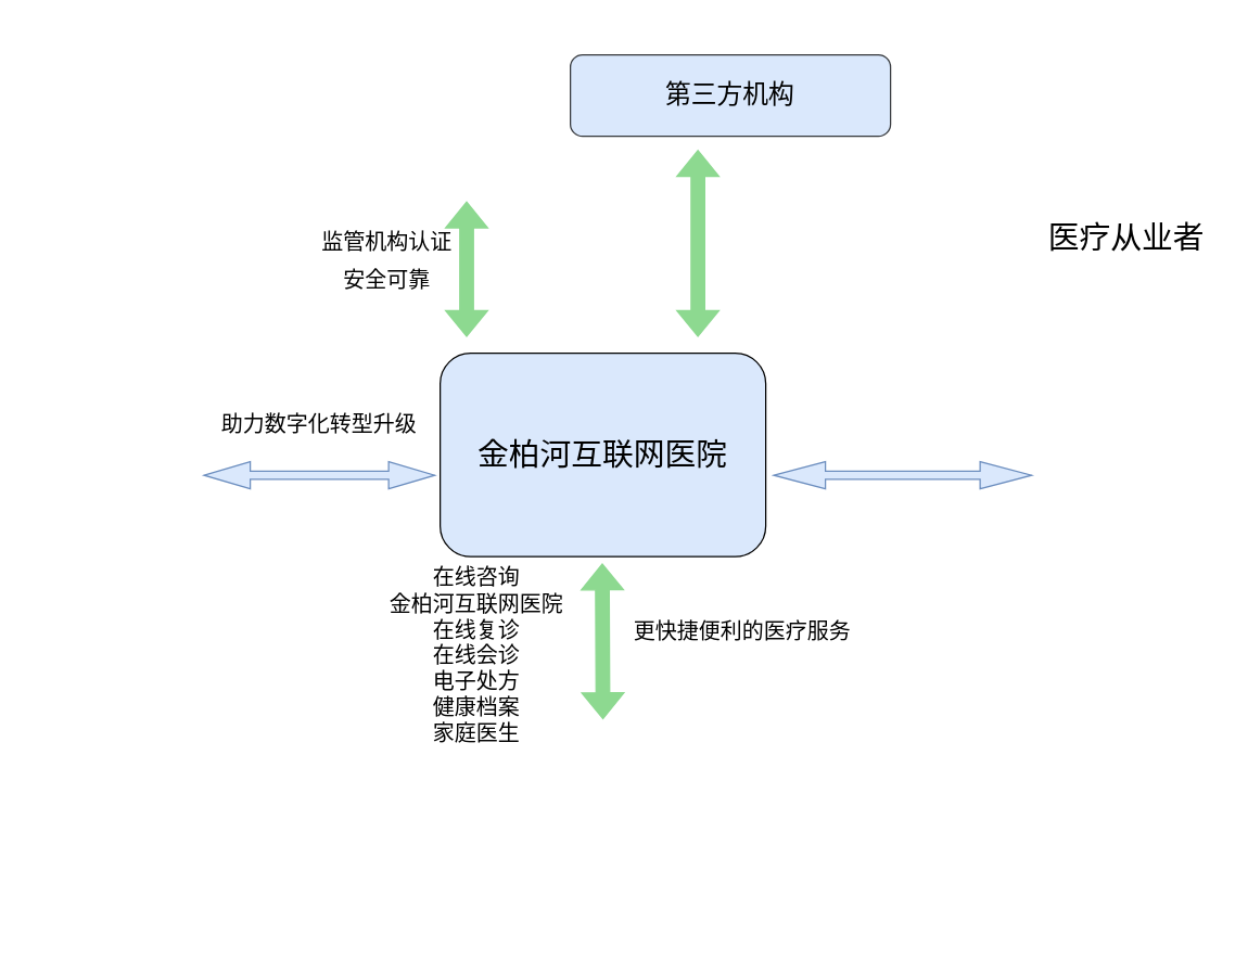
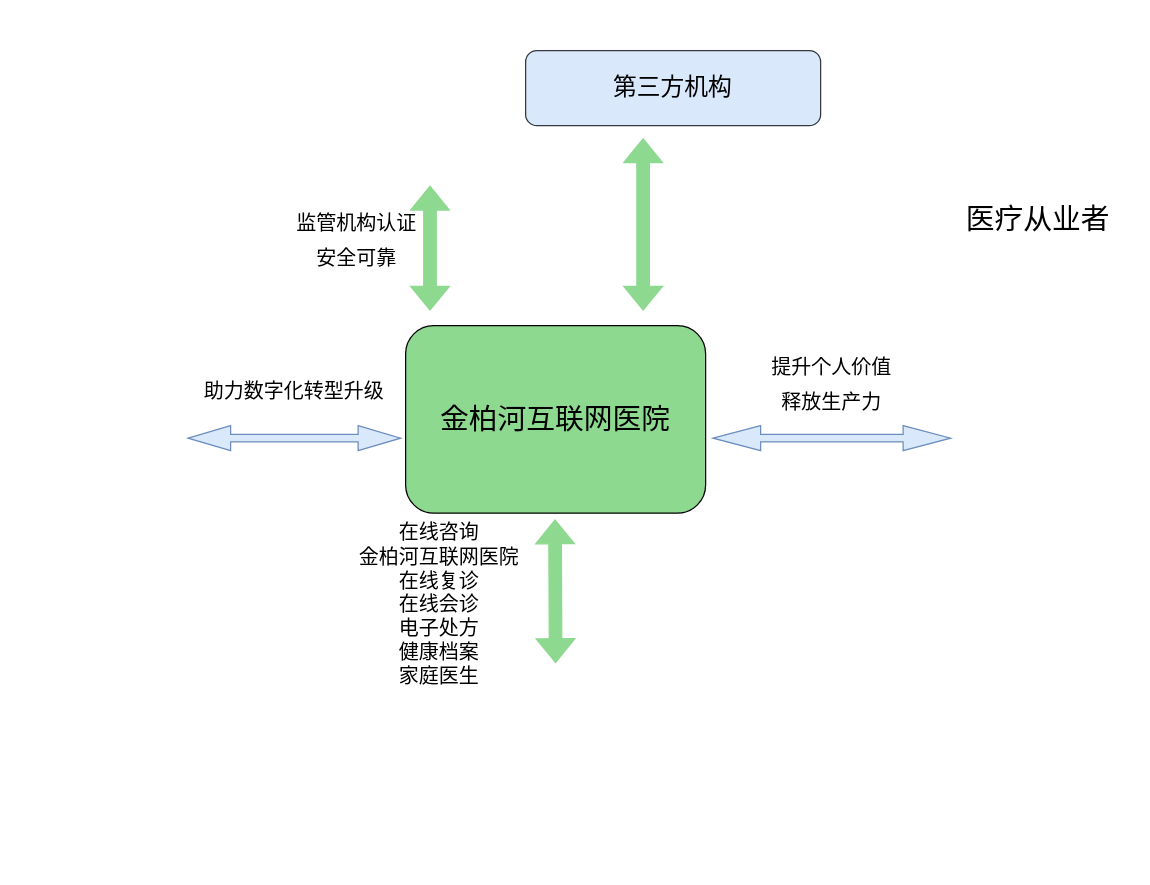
  <mxCell id="0" />
  <mxCell id="1" parent="0" />
- <mxCell id="2" value="金柏河互联网医院" style="rounded=1;whiteSpace=wrap;html=1;fontSize=23;fillColor=#dae8fc;" vertex="1" parent="1"><mxGeometry x="324" y="260" width="240" height="150" as="geometry" /></mxCell>
+ <mxCell id="2" value="金柏河互联网医院" style="rounded=1;whiteSpace=wrap;html=1;fontSize=23;fillColor=#8DD990;" vertex="1" parent="1"><mxGeometry x="324" y="260" width="240" height="150" as="geometry" /></mxCell>
  <mxCell id="3" value="" style="shape=image;html=1;verticalAlign=top;verticalLabelPosition=bottom;labelBackgroundColor=#ffffff;imageAspect=0;aspect=fixed;image=https://cdn3.iconfinder.com/data/icons/clinical-3/96/medicine_1-128.png;fontSize=23;fillColor=#8DD990;" vertex="1" parent="1"><mxGeometry x="20" y="271" width="128" height="128" as="geometry" /></mxCell>
  <mxCell id="4" value="&lt;font style=&quot;font-size: 16px;&quot;&gt;助力数字化转型升级&lt;/font&gt;" style="text;html=1;strokeColor=none;fillColor=none;align=center;verticalAlign=middle;whiteSpace=wrap;rounded=0;fontSize=23;" vertex="1" parent="1"><mxGeometry x="120" y="290" width="230" height="40" as="geometry" /></mxCell>
  <mxCell id="5" value="" style="shape=image;html=1;verticalAlign=top;verticalLabelPosition=bottom;labelBackgroundColor=#ffffff;imageAspect=0;aspect=fixed;image=https://cdn2.iconfinder.com/data/icons/coronavirus-innovicons-color/128/call-doctor-coronavirus-smartphone-128.png;fontSize=16;fillColor=#8DD990;" vertex="1" parent="1"><mxGeometry x="770" y="271" width="128" height="128" as="geometry" /></mxCell>
+ <mxCell id="6" value="&lt;span style=&quot;font-size: 16px;&quot;&gt;提升个人价值&lt;br&gt;&lt;/span&gt;&lt;font style=&quot;font-size: 16px;&quot;&gt;释放生产力&lt;/font&gt;" style="text;html=1;strokeColor=none;fillColor=none;align=center;verticalAlign=middle;whiteSpace=wrap;rounded=0;fontSize=23;" vertex="1" parent="1"><mxGeometry x="565" y="280" width="200" height="50" as="geometry" /></mxCell>
  <mxCell id="7" value="" style="shape=doubleArrow;whiteSpace=wrap;html=1;fontSize=16;fillColor=#dae8fc;strokeColor=#6c8ebf;" vertex="1" parent="1"><mxGeometry x="150" y="340" width="170" height="20" as="geometry" /></mxCell>
  <mxCell id="8" value="" style="shape=doubleArrow;whiteSpace=wrap;html=1;fontSize=16;fillColor=#dae8fc;strokeColor=#6c8ebf;" vertex="1" parent="1"><mxGeometry x="570" y="340" width="190" height="20" as="geometry" /></mxCell>
  <mxCell id="9" value="" style="shape=image;html=1;verticalAlign=top;verticalLabelPosition=bottom;labelBackgroundColor=#ffffff;imageAspect=0;aspect=fixed;image=https://cdn2.iconfinder.com/data/icons/cornavirus-covid-19/64/_bed_rest_sleep_sick_patient_bed_rest-128.png;fontSize=16;fillColor=#8DD990;" vertex="1" parent="1"><mxGeometry x="366" y="530" width="156" height="156" as="geometry" /></mxCell>
- <mxCell id="10" value="更快捷便利的医疗服务" style="text;html=1;strokeColor=none;fillColor=none;align=center;verticalAlign=middle;whiteSpace=wrap;rounded=0;fontSize=16;" vertex="1" parent="1"><mxGeometry x="462" y="450" width="170" height="30" as="geometry" /></mxCell>
  <mxCell id="11" value="在线咨询&lt;br&gt;金柏河互联网医院&lt;br&gt;在线复诊&lt;br&gt;在线会诊&lt;br&gt;电子处方&lt;br&gt;健康档案&lt;br&gt;家庭医生" style="text;html=1;strokeColor=none;fillColor=none;align=center;verticalAlign=middle;whiteSpace=wrap;rounded=0;fontSize=16;" vertex="1" parent="1"><mxGeometry x="276" y="410" width="150" height="145" as="geometry" /></mxCell>
  <mxCell id="12" value="医疗从业者" style="text;html=1;strokeColor=none;fillColor=none;align=center;verticalAlign=middle;whiteSpace=wrap;rounded=0;fontSize=23;" vertex="1" parent="1"><mxGeometry x="770" y="160" width="120" height="30" as="geometry" /></mxCell>
  <mxCell id="13" value="&lt;font style=&quot;font-size: 19px;&quot;&gt;第三方机构&lt;/font&gt;" style="rounded=1;whiteSpace=wrap;html=1;fontSize=16;fillColor=#dae8fc;strokeColor=#36393d;" vertex="1" parent="1"><mxGeometry x="420" y="40" width="236" height="60" as="geometry" /></mxCell>
  <mxCell id="14" value="" style="shape=image;html=1;verticalAlign=top;verticalLabelPosition=bottom;labelBackgroundColor=#ffffff;imageAspect=0;aspect=fixed;image=https://cdn1.iconfinder.com/data/icons/covid-19-74/32/immune_shield_covid-19-128.png;fontSize=19;fillColor=#8DD990;" vertex="1" parent="1"><mxGeometry x="280" y="20" width="128" height="128" as="geometry" /></mxCell>
  <mxCell id="15" value="" style="shape=flexArrow;endArrow=classic;startArrow=classic;html=1;rounded=0;fontSize=19;strokeColor=#8DD990;fillColor=#8DD990;" edge="1" parent="1"><mxGeometry width="100" height="100" relative="1" as="geometry"><mxPoint x="343.5" y="248" as="sourcePoint" /><mxPoint x="343.5" y="148" as="targetPoint" /></mxGeometry></mxCell>
  <mxCell id="16" value="" style="shape=flexArrow;endArrow=classic;startArrow=classic;html=1;rounded=0;fontSize=19;fillColor=#8DD990;strokeColor=#8DD990;" edge="1" parent="1"><mxGeometry width="100" height="100" relative="1" as="geometry"><mxPoint x="514" y="248" as="sourcePoint" /><mxPoint x="514" y="110" as="targetPoint" /></mxGeometry></mxCell>
  <mxCell id="17" value="&lt;span style=&quot;font-size: 16px;&quot;&gt;监管机构认证&lt;br&gt;安全可靠&lt;br&gt;&lt;/span&gt;" style="text;html=1;strokeColor=none;fillColor=none;align=center;verticalAlign=middle;whiteSpace=wrap;rounded=0;fontSize=23;" vertex="1" parent="1"><mxGeometry x="170" y="170" width="230" height="40" as="geometry" /></mxCell>
  <mxCell id="18" value="" style="shape=flexArrow;endArrow=classic;startArrow=classic;html=1;rounded=0;fontSize=19;strokeColor=#8DD990;fillColor=#8DD990;exitX=0.5;exitY=0;exitDx=0;exitDy=0;" edge="1" parent="1" source="9"><mxGeometry width="100" height="100" relative="1" as="geometry"><mxPoint x="443.5" y="515" as="sourcePoint" /><mxPoint x="443.5" y="415" as="targetPoint" /></mxGeometry></mxCell>
